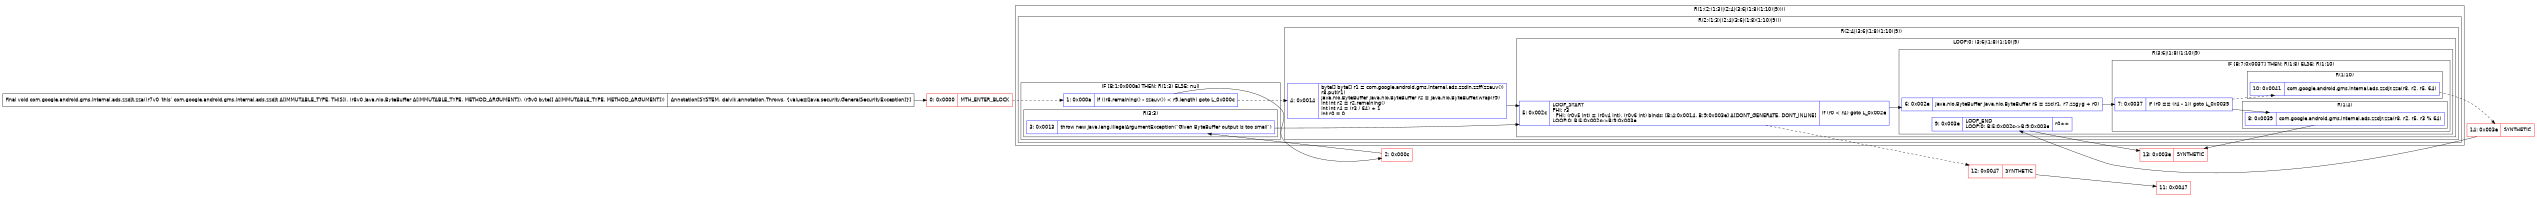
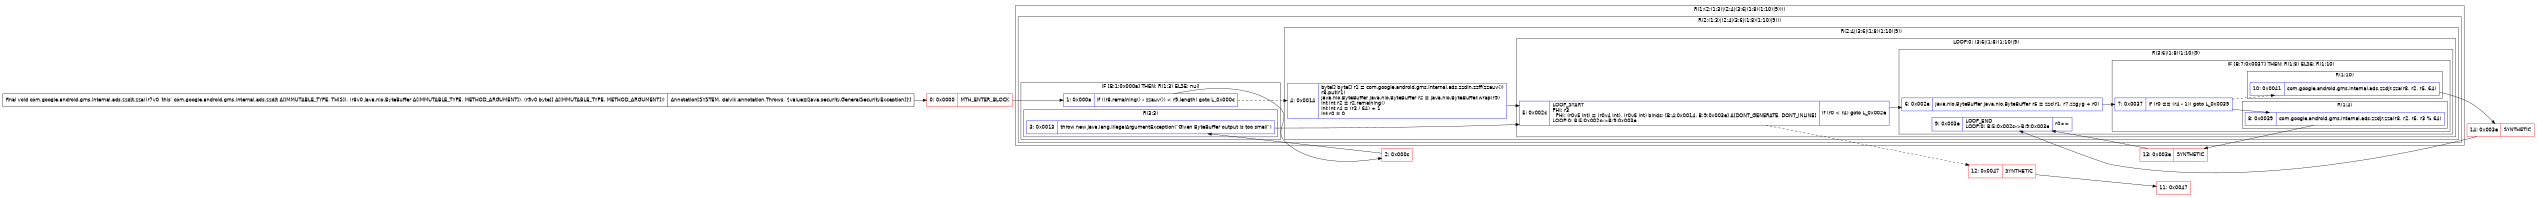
  digraph {
    fontname="DejaVu Sans"
    rankdir=LR
    node [color=blue fontname="DejaVu Sans" shape=record]
    edge [fontname="DejaVu Sans"]
    n1 [label="{3\:\ 0x0013|throw new java.lang.IllegalArgumentException(\"Given ByteBuffer output is too small\")\l}"]
    n2 [label="{1\:\ 0x000a|if ((r8.remaining() \- zzauv()) \< r9.length) goto L_0x000c\l}"]
    n3 [label="{8\:\ 0x0039|com.google.android.gms.internal.ads.zzdjr.zza(r8, r2, r5, r3 % 64)\l}"]
    n4 [label="{10\:\ 0x0041|com.google.android.gms.internal.ads.zzdjr.zza(r8, r2, r5, 64)\l}"]
    n5 [label="{7\:\ 0x0037|if (r0 == (r4 \- 1)) goto L_0x0039\l}"]
    n6 [label="{6\:\ 0x002e|java.nio.ByteBuffer java.nio.ByteBuffer r5 = zzc(r1, r7.zzgyg + r0)\l}"]
    n7 [label="{9\:\ 0x003e|LOOP_END\lLOOP:0: B:5:0x002c\-\>B:9:0x003e\l|r0++\l}"]
    n8 [label="{5\:\ 0x002c|LOOP_START\lPHI: r3 \l  PHI: (r0v5 int) = (r0v4 int), (r0v6 int) binds: [B:4:0x0014, B:9:0x003e] A[DONT_GENERATE, DONT_INLINE]\lLOOP:0: B:5:0x002c\-\>B:9:0x003e\l|if (r0 \< r4) goto L_0x002e\l}"]
    n9 [label="{4\:\ 0x0014|byte[] byte[] r1 = com.google.android.gms.internal.ads.zzdln.zzff(zzauv())\lr8.put(r1)\ljava.nio.ByteBuffer java.nio.ByteBuffer r2 = java.nio.ByteBuffer.wrap(r9)\lint int r2 = r2.remaining()\lint int r4 = (r3 \/ 64) + 1\lint r0 = 0\l}"]
    n10 [color=red label="{2\:\ 0x000c}"]
    n11 [color=red label="{13\:\ 0x003e|SYNTHETIC\l}"]
    n12 [color=red label="{14\:\ 0x003e|SYNTHETIC\l}"]
    n13 [color=red label="{12\:\ 0x0047|SYNTHETIC\l}"]
    n14 [color=red label="{11\:\ 0x0047}"]
    n15 [color=red label="{0\:\ 0x0000|MTH_ENTER_BLOCK\l}"]
    n16 [label="{final void com.google.android.gms.internal.ads.zzdjt.zza((r7v0 'this' com.google.android.gms.internal.ads.zzdjt A[IMMUTABLE_TYPE, THIS]), (r8v0 java.nio.ByteBuffer A[IMMUTABLE_TYPE, METHOD_ARGUMENT]), (r9v0 byte[] A[IMMUTABLE_TYPE, METHOD_ARGUMENT]))  | Annotation[SYSTEM, dalvik.annotation.Throws, \{value=[java.security.GeneralSecurityException]\}]\l}" color=""]
    subgraph cluster_1 {
      label="R(1:(2:(1:3)|(2:4|(3:6|(1:8)(1:10)|9))))"
      subgraph cluster_2 {
        label="R(2:(1:3)|(2:4|(3:6|(1:8)(1:10)|9)))"
        subgraph cluster_3 {
          label="IF [B:1:0x000a] THEN: R(1:3) ELSE: null"
          n2
          subgraph cluster_4 {
            label="R(3:3)"
            n1
          }
        }
        subgraph cluster_5 {
          label="R(2:4|(3:6|(1:8)(1:10)|9))"
          n9
          subgraph cluster_6 {
            label="LOOP:0: (3:6|(1:8)(1:10)|9)"
            n8
            subgraph cluster_7 {
              label="R(3:6|(1:8)(1:10)|9)"
              n6
              n7
              subgraph cluster_8 {
                label="IF [B:7:0x0037] THEN: R(1:8) ELSE: R(1:10)"
                n5
                subgraph cluster_9 {
                  label="R(1:4)"
                  n3
                }
                subgraph cluster_10 {
                  label="R(1:10)"
                  n4
                }
              }
            }
          }
        }
      }
    }
    n1 -> n8
    n2 -> n9 [style=dashed]
    n2 -> n10
    n3 -> n11
-   n4 -> n12 [style=dashed]
+   n4 -> n12
    n5 -> n3
    n5 -> n4 [style=dashed]
    n6 -> n5
    n8 -> n6
    n8 -> n13 [style=dashed]
    n9 -> n8
    n10 -> n1
-   n7 -> n11
+   n11 -> n7
    n12 -> n7
    n13 -> n14
-   n15 -> n2 [style=dashed]
+   n15 -> n2
    n16 -> n15
  }
